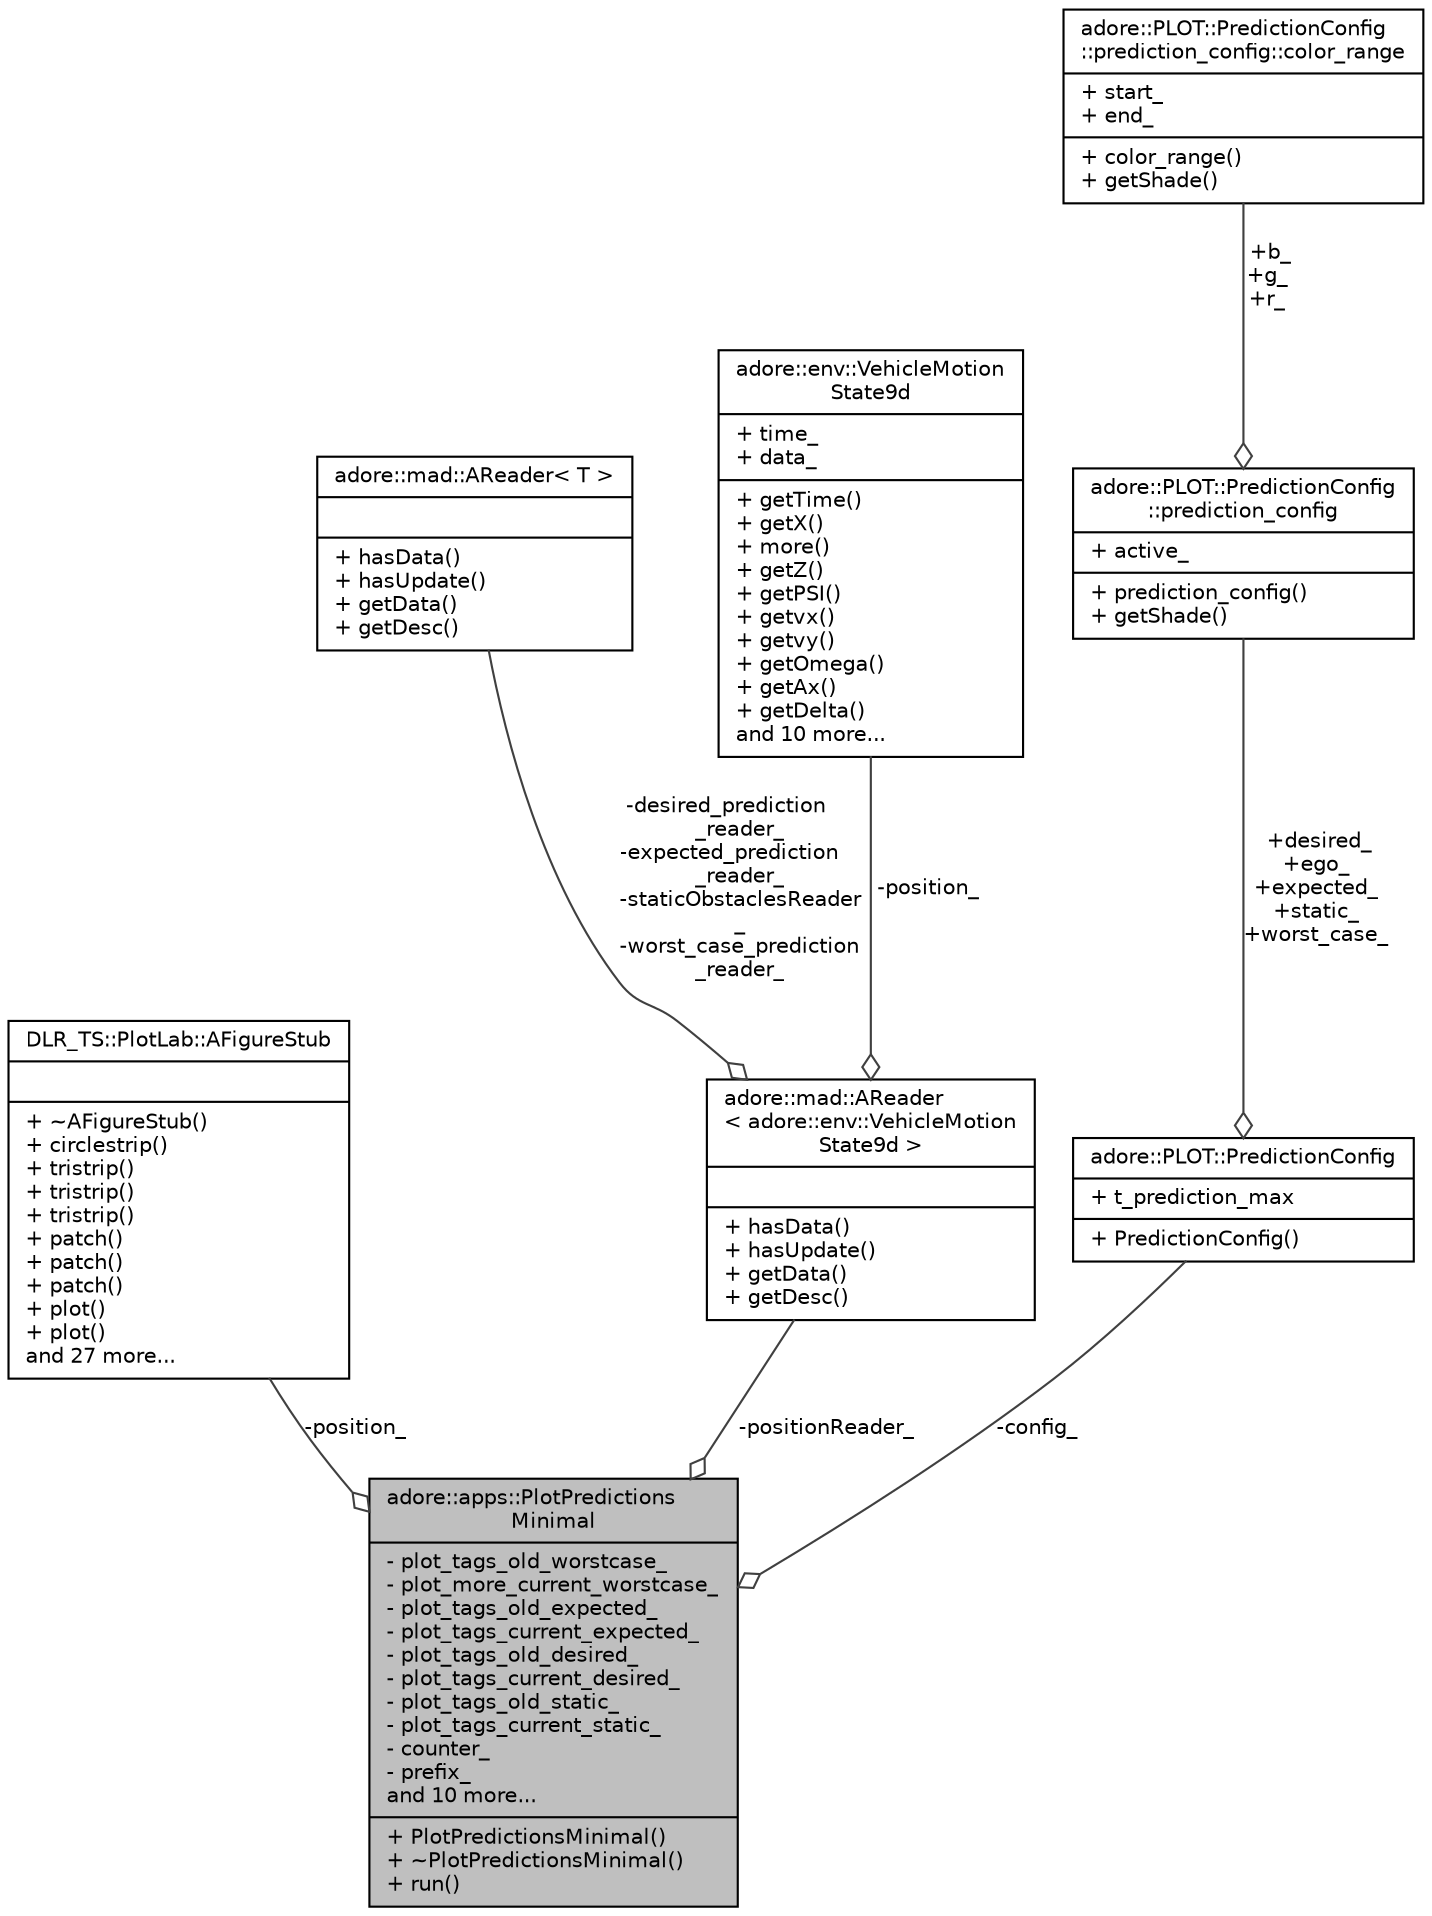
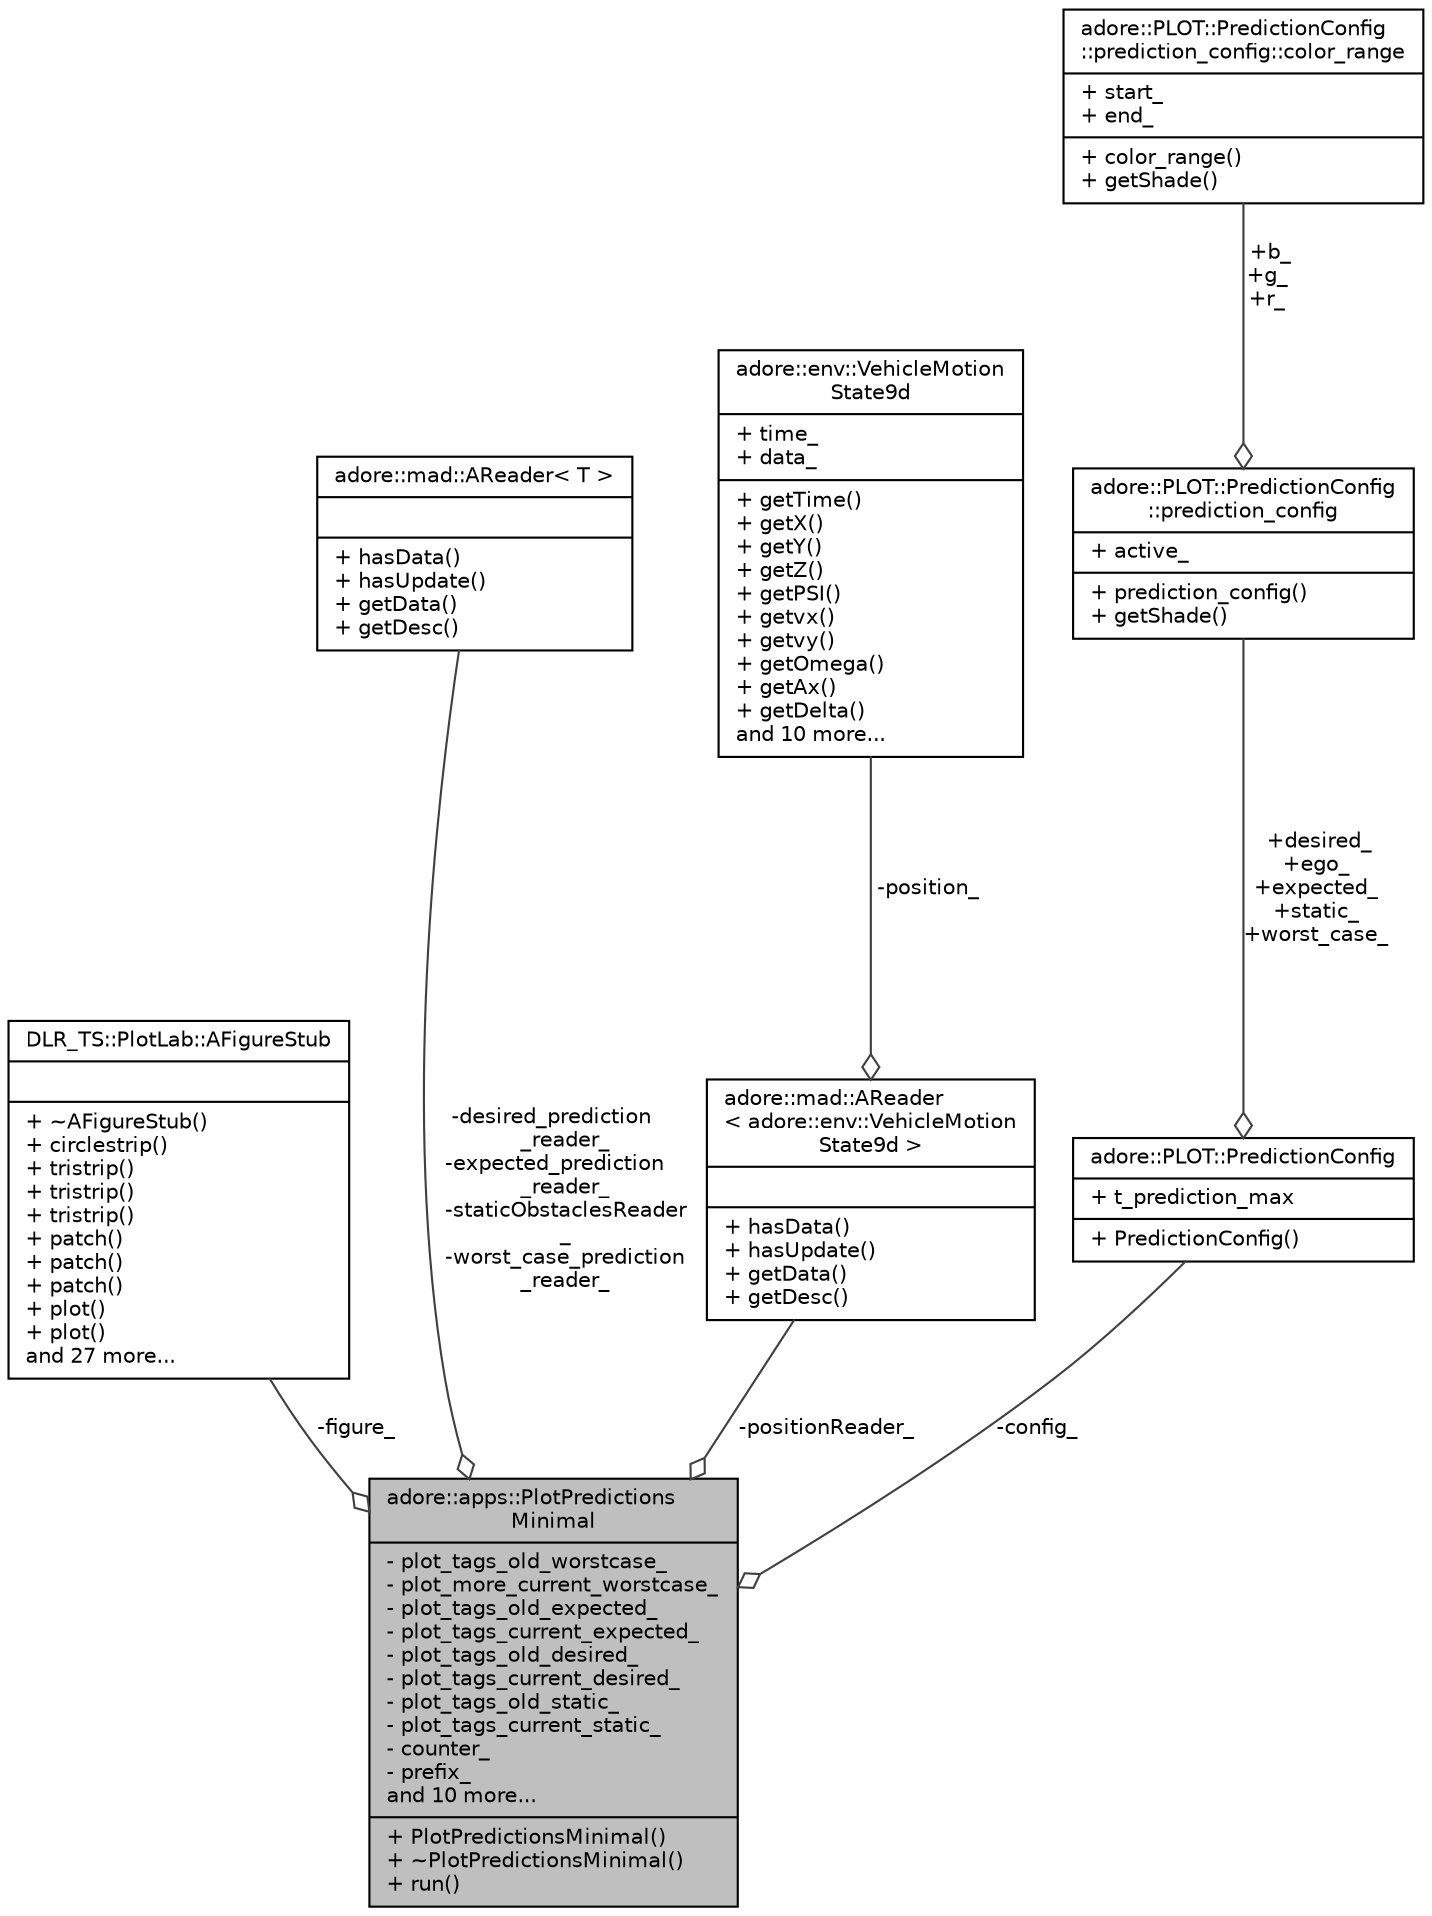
  digraph {
    node [color=black fillcolor=white fontname=Helvetica fontsize=10 shape=record style=filled]
    edge [arrowhead=odiamond color=grey25 fontname=Helvetica fontsize=10 labelfontname=Helvetica labelfontsize=10 style=solid]
    n1 [fillcolor=grey75 fontcolor=black height=0.2 label="{adore::apps::PlotPredictions\lMinimal\n|- plot_tags_old_worstcase_\l- plot_more_current_worstcase_\l- plot_tags_old_expected_\l- plot_tags_current_expected_\l- plot_tags_old_desired_\l- plot_tags_current_desired_\l- plot_tags_old_static_\l- plot_tags_current_static_\l- counter_\l- prefix_\land 10 more...\l|+ PlotPredictionsMinimal()\l+ ~PlotPredictionsMinimal()\l+ run()\l}" width=0.4]
    n2 [height=0.2 label="{DLR_TS::PlotLab::AFigureStub\n||+ ~AFigureStub()\l+ circlestrip()\l+ tristrip()\l+ tristrip()\l+ tristrip()\l+ patch()\l+ patch()\l+ patch()\l+ plot()\l+ plot()\land 27 more...\l}" width=0.4]
    n3 [height=0.2 label="{adore::mad::AReader\< T \>\n||+ hasData()\l+ hasUpdate()\l+ getData()\l+ getDesc()\l}" width=0.4]
-   n4 [height=0.2 label="{adore::env::VehicleMotion\lState9d\n|+ time_\l+ data_\l|+ getTime()\l+ getX()\l+ more()\l+ getZ()\l+ getPSI()\l+ getvx()\l+ getvy()\l+ getOmega()\l+ getAx()\l+ getDelta()\land 10 more...\l}" width=0.4]
+   n4 [height=0.2 label="{adore::env::VehicleMotion\lState9d\n|+ time_\l+ data_\l|+ getTime()\l+ getX()\l+ getY()\l+ getZ()\l+ getPSI()\l+ getvx()\l+ getvy()\l+ getOmega()\l+ getAx()\l+ getDelta()\land 10 more...\l}" width=0.4]
    n5 [height=0.2 label="{adore::mad::AReader\l\< adore::env::VehicleMotion\lState9d \>\n||+ hasData()\l+ hasUpdate()\l+ getData()\l+ getDesc()\l}" width=0.4]
    n6 [height=0.2 label="{adore::PLOT::PredictionConfig\n|+ t_prediction_max\l|+ PredictionConfig()\l}" width=0.4]
    n7 [height=0.2 label="{adore::PLOT::PredictionConfig\l::prediction_config\n|+ active_\l|+ prediction_config()\l+ getShade()\l}" width=0.4]
    n8 [height=0.2 label="{adore::PLOT::PredictionConfig\l::prediction_config::color_range\n|+ start_\l+ end_\l|+ color_range()\l+ getShade()\l}" width=0.4]
-   n2 -> n1 [label=" -position_"]
-   n3 -> n5 [label=" -desired_prediction\l_reader_\n-expected_prediction\l_reader_\n-staticObstaclesReader\l_\n-worst_case_prediction\l_reader_"]
+   n2 -> n1 [label=" -figure_"]
+   n3 -> n1 [label=" -desired_prediction\l_reader_\n-expected_prediction\l_reader_\n-staticObstaclesReader\l_\n-worst_case_prediction\l_reader_"]
    n4 -> n5 [label=" -position_"]
    n5 -> n1 [label=" -positionReader_"]
    n6 -> n1 [label=" -config_"]
    n7 -> n6 [label=" +desired_\n+ego_\n+expected_\n+static_\n+worst_case_"]
    n8 -> n7 [label=" +b_\n+g_\n+r_"]
  }
